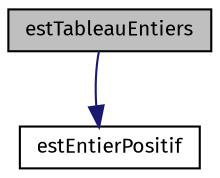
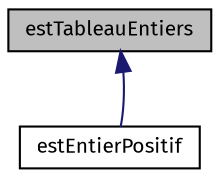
  digraph {
    rankdir=TB
    fontname="Fira Sans"
    node [color=black fontname="Fira Sans" fontsize=10 shape=record style=filled]
    n1 [fillcolor=grey75 fontcolor=black height=0.2 label=estTableauEntiers width=0.4]
    n2 [fillcolor=white height=0.2 label=estEntierPositif width=0.4]
-   n1 -> n2 [color=midnightblue fontname="Fira Sans" fontsize=10 labelfontname=Helvetica labelfontsize=10 style=solid]
+   n2 -> n1 [color=midnightblue fontname="Fira Sans" fontsize=10 labelfontname=Helvetica labelfontsize=10 style=solid]
  }
